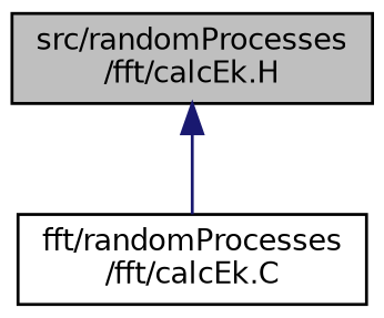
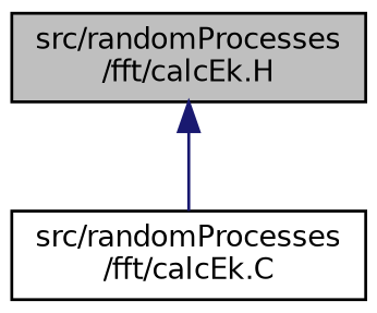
  digraph {
    node [color=black fontname=Helvetica fontsize=10 shape=record]
    n1 [fillcolor=grey75 fontcolor=black height=0.2 label="src/randomProcesses\l/fft/calcEk.H" style=filled width=0.4]
-   n2 [height=0.2 label="fft/randomProcesses\l/fft/calcEk.C" width=0.4]
+   n2 [height=0.2 label="src/randomProcesses\l/fft/calcEk.C" width=0.4]
    n1 -> n2 [color=midnightblue dir=back fontname=Helvetica fontsize=10 labelfontname=Helvetica labelfontsize=10 style=solid]
  }
